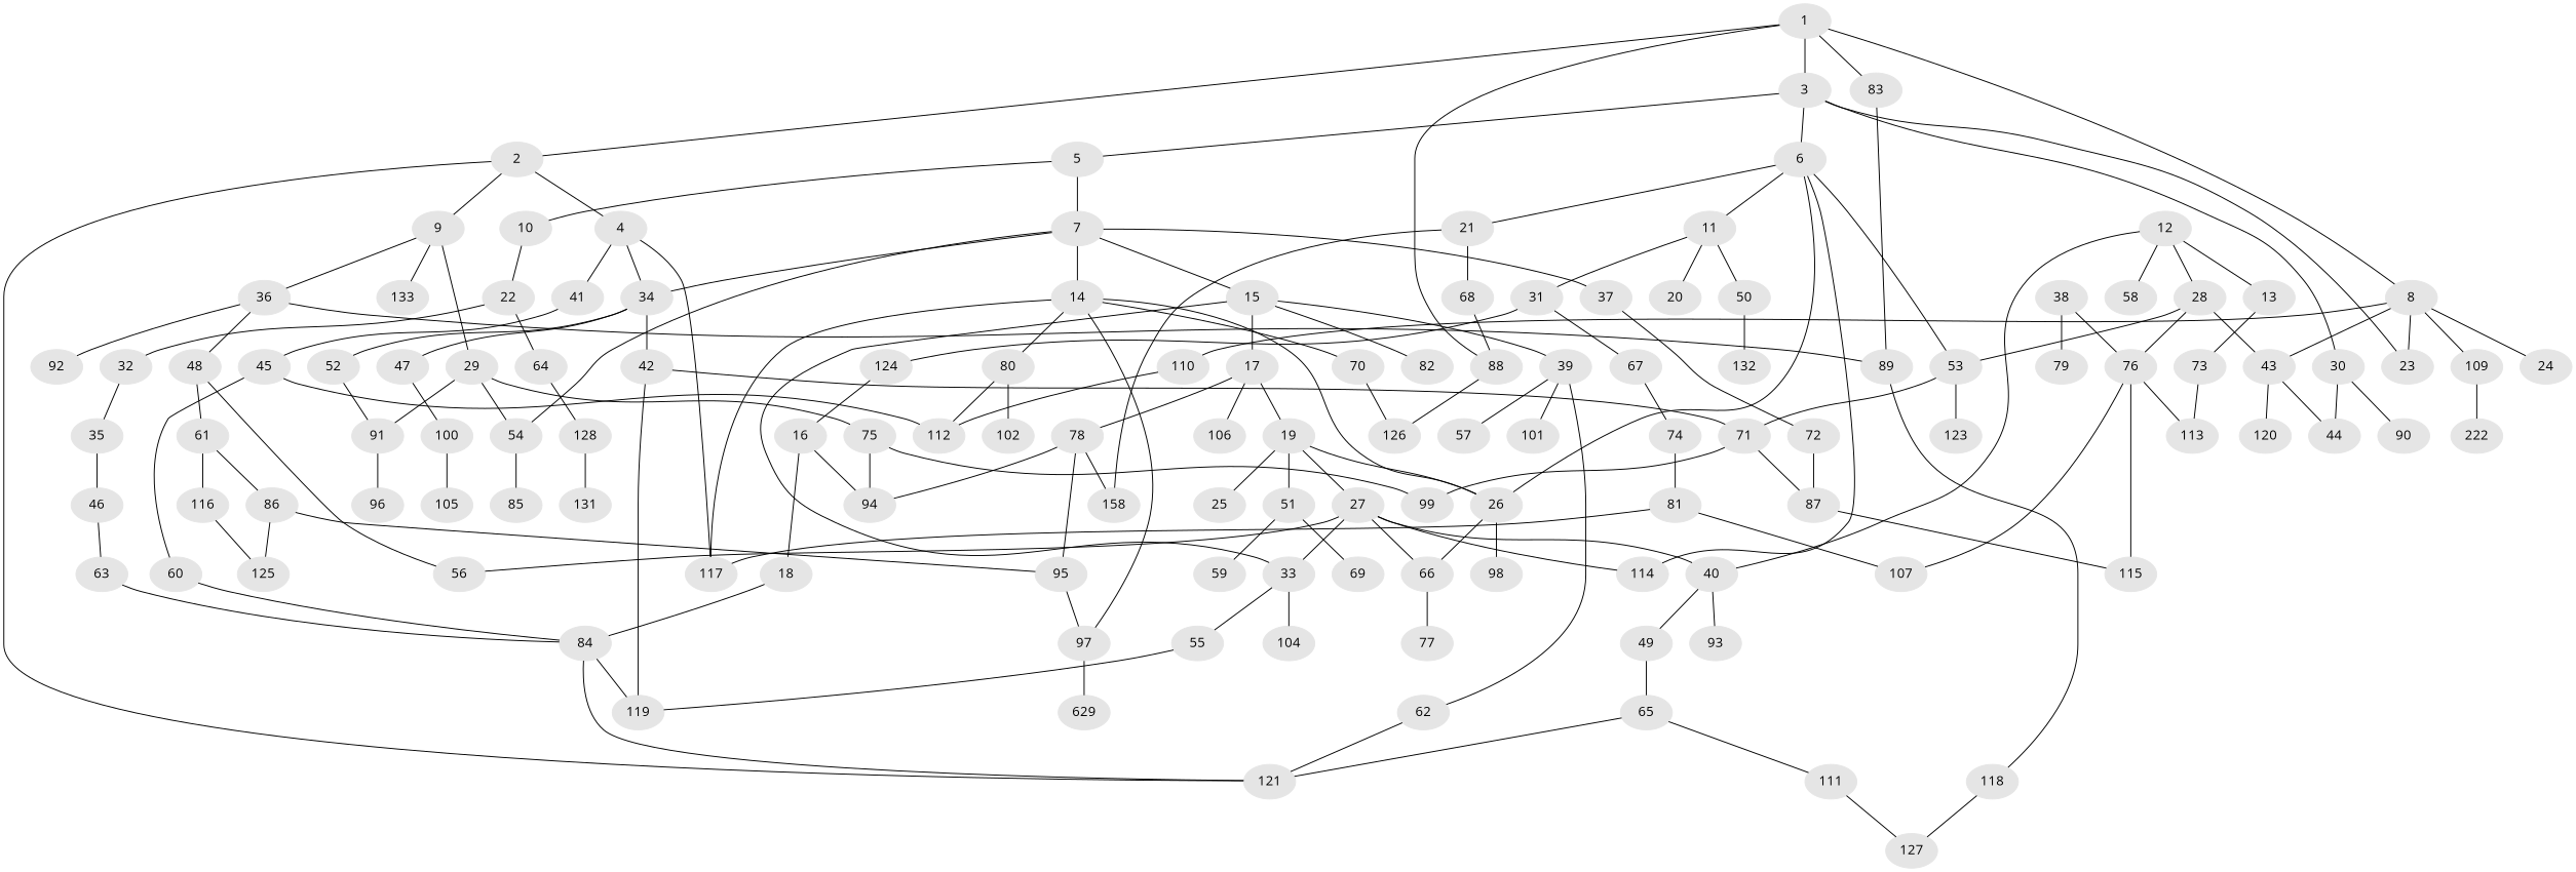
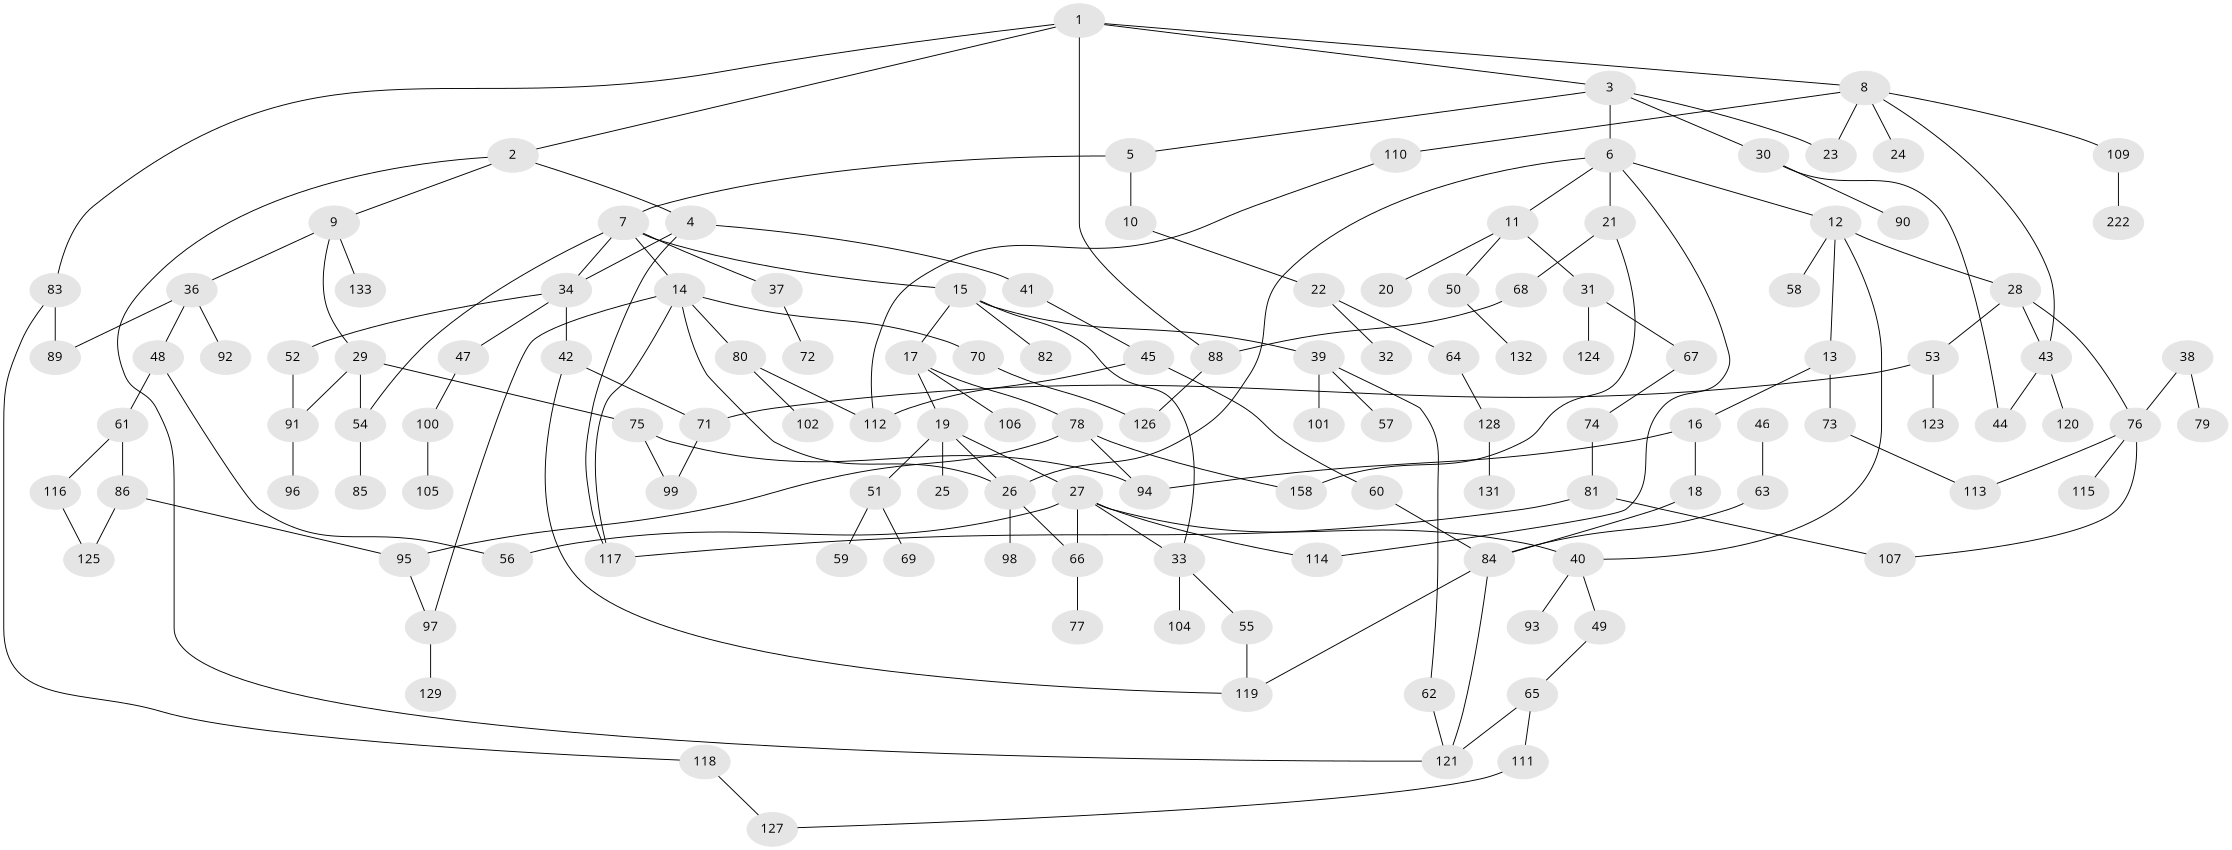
  graph {
    fontname="Open Sans"
    node [color=gray90 fontname="Open Sans" style=filled]
    edge [fontname="Open Sans"]
    1
    2
    3
    8
    83
    88
    4
    9
    121
    5
    6
    23
    30
    24
    43
    109
    110
    89
    118
    126
    34
    41
    117
    29
    36
    133
    7
    10
    11
    12
    21
    26
    114
    44
    90
    42
    47
    52
    45
    14
    15
    37
    54
    22
    20
    31
    50
    13
    28
    40
    58
    68
    n53 [label=158]
    98
    66
    70
    80
    97
    17
    33
    39
    82
    72
    85
    120
    n66 [label=222]
    112
    75
    91
    48
    92
    32
    64
    67
    124
    132
    16
    73
    53
    76
    49
    93
    18
    94
    113
    102
-   129 [label=629]
+   129
    19
    78
    106
    55
    104
    57
    62
    101
    84
    25
    27
    51
    95
    119
    56
    59
    69
-   35
    128
    65
    38
    79
    77
    71
    123
    107
    115
    99
    96
    74
    46
    100
    63
    61
-   87
    60
    105
    86
    116
    111
    125
    131
    127
    81
    1 -- 2
    1 -- 3
    1 -- 8
    1 -- 83
    1 -- 88
    2 -- 4
    2 -- 9
    2 -- 121
    3 -- 5
    3 -- 6
    3 -- 23
    3 -- 30
    8 -- 23
    8 -- 24
    8 -- 43
    8 -- 109
    8 -- 110
    83 -- 89
-   89 -- 118
+   83 -- 118
    88 -- 126
    4 -- 34
    4 -- 41
    4 -- 117
    9 -- 29
    9 -- 36
    9 -- 133
    5 -- 7
    5 -- 10
    6 -- 11
-   6 -- 53
+   6 -- 12
    6 -- 21
    6 -- 26
    6 -- 114
    30 -- 44
    30 -- 90
    43 -- 44
    43 -- 120
    109 -- n66
    110 -- 112
    118 -- 127
    34 -- 42
    34 -- 47
    34 -- 52
    41 -- 45
    29 -- 54
    29 -- 75
    29 -- 91
    36 -- 89
    36 -- 48
    36 -- 92
    7 -- 34
    7 -- 14
    7 -- 15
    7 -- 37
    7 -- 54
    10 -- 22
    11 -- 20
    11 -- 31
    11 -- 50
    12 -- 13
    12 -- 28
    12 -- 40
    12 -- 58
    21 -- 68
    21 -- n53
    26 -- 98
    26 -- 66
    42 -- 119
    42 -- 71
    47 -- 100
    52 -- 91
    45 -- 112
    45 -- 60
    14 -- 117
    14 -- 26
    14 -- 70
    14 -- 80
    14 -- 97
    15 -- 17
    15 -- 33
    15 -- 39
    15 -- 82
    37 -- 72
    54 -- 85
    22 -- 32
    22 -- 64
    31 -- 67
    31 -- 124
    50 -- 132
-   124 -- 16
+   13 -- 16
    13 -- 73
    28 -- 43
    28 -- 53
    28 -- 76
    40 -- 49
    40 -- 93
    68 -- 88
    66 -- 77
    70 -- 126
    80 -- 112
    80 -- 102
    97 -- 129
    17 -- 19
    17 -- 78
    17 -- 106
    33 -- 55
    33 -- 104
    39 -- 57
    39 -- 62
    39 -- 101
-   72 -- 87
    75 -- 94
    75 -- 99
    91 -- 96
    48 -- 56
    48 -- 61
-   32 -- 35
    64 -- 128
    67 -- 74
    16 -- 18
    16 -- 94
    73 -- 113
    53 -- 71
    53 -- 123
    76 -- 113
    76 -- 107
    76 -- 115
    49 -- 65
    18 -- 84
    19 -- 26
    19 -- 25
    19 -- 27
    19 -- 51
    78 -- n53
    78 -- 94
    78 -- 95
    55 -- 119
    62 -- 121
    84 -- 121
    84 -- 119
    27 -- 114
    27 -- 40
    27 -- 66
    27 -- 33
    27 -- 56
    51 -- 59
    51 -- 69
    95 -- 97
-   35 -- 46
    128 -- 131
    65 -- 121
    65 -- 111
    38 -- 76
    38 -- 79
    71 -- 99
-   71 -- 87
    74 -- 81
    46 -- 63
    100 -- 105
    63 -- 84
    61 -- 86
    61 -- 116
-   87 -- 115
    60 -- 84
    86 -- 95
    86 -- 125
    116 -- 125
    111 -- 127
    81 -- 117
    81 -- 107
  }
